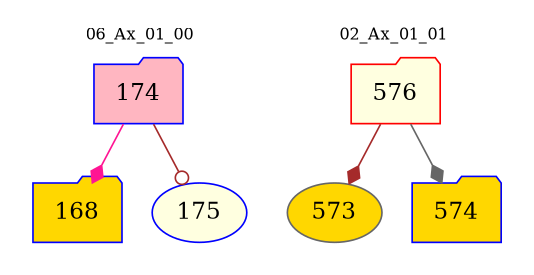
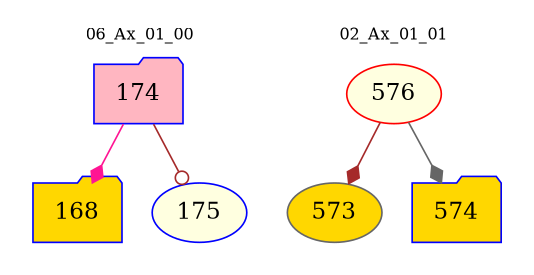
  digraph {
    node [color=blue fillcolor=gold shape=folder style=filled]
    edge [arrowhead=diamond color=brown]
    n1 [fillcolor=lightpink label=174]
    n2 [label=168]
    n3 [fillcolor=lightyellow label=175 shape=ellipse]
-   n4 [color=red fillcolor=lightyellow label=576]
+   n4 [color=red fillcolor=lightyellow label=576 shape=ellipse]
    n5 [color=gray40 label=573 shape=ellipse]
    n6 [label=574]
    subgraph cluster_1 {
      color=white
      fontsize=10
      label="06_Ax_01_00"
      n1
      n2
      n3
    }
    subgraph cluster_2 {
      color=white
      fontsize=10
      label="02_Ax_01_01"
      n4
      n5
      n6
    }
    n1 -> n2 [color=deeppink]
    n1 -> n3 [arrowhead=odot]
    n4 -> n5
    n4 -> n6 [color=gray40]
  }
